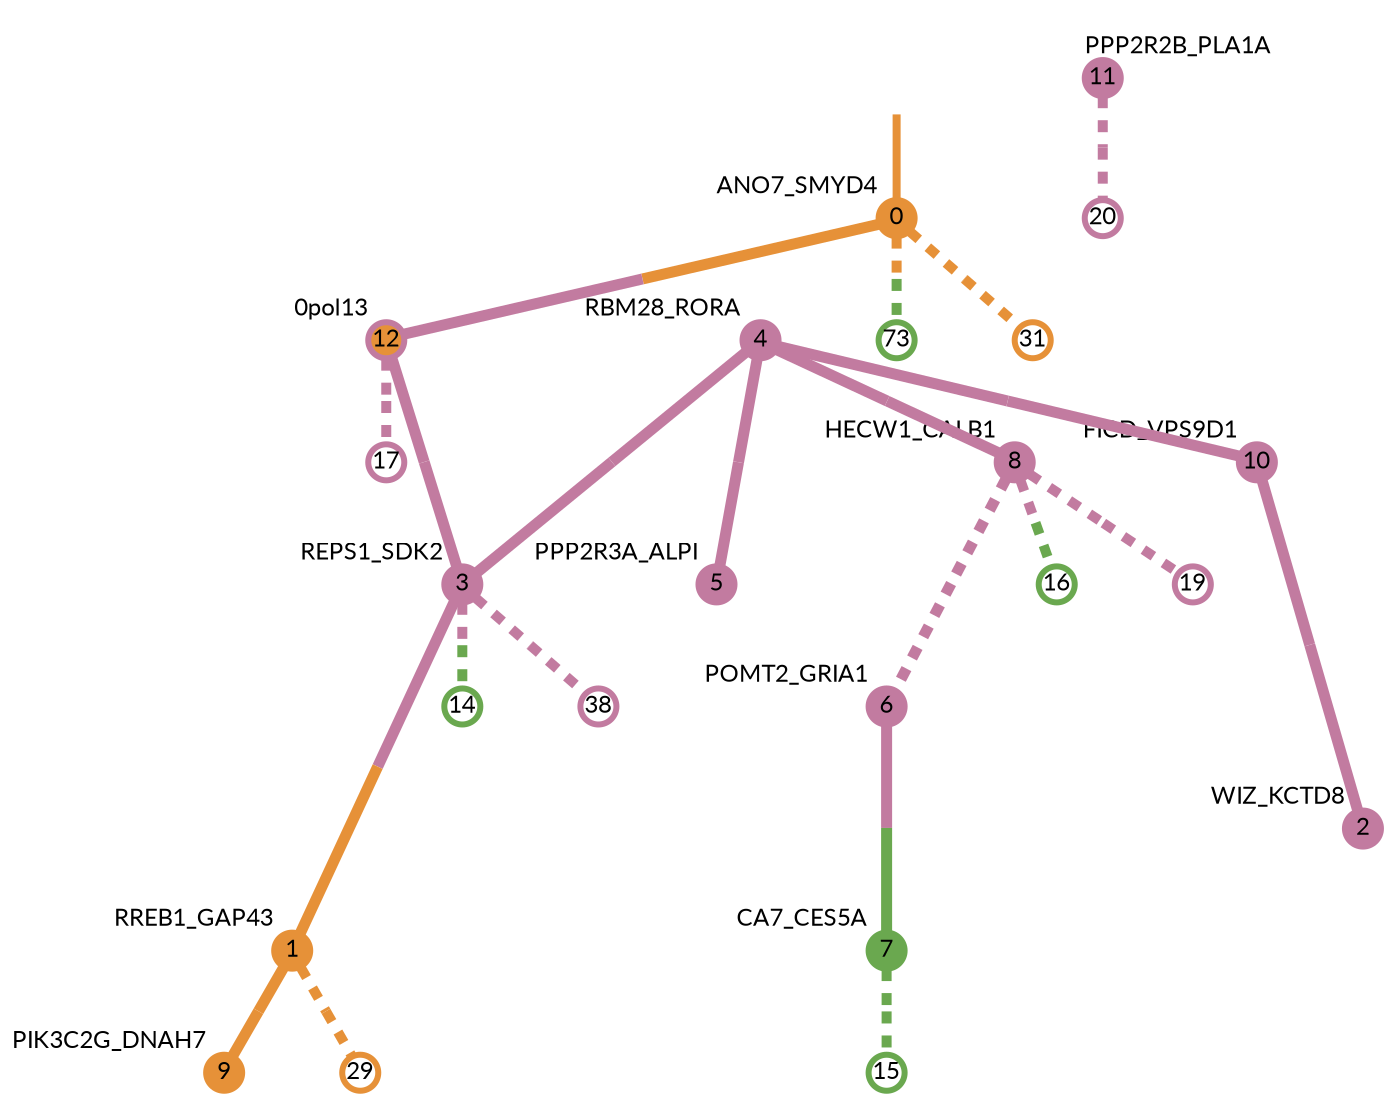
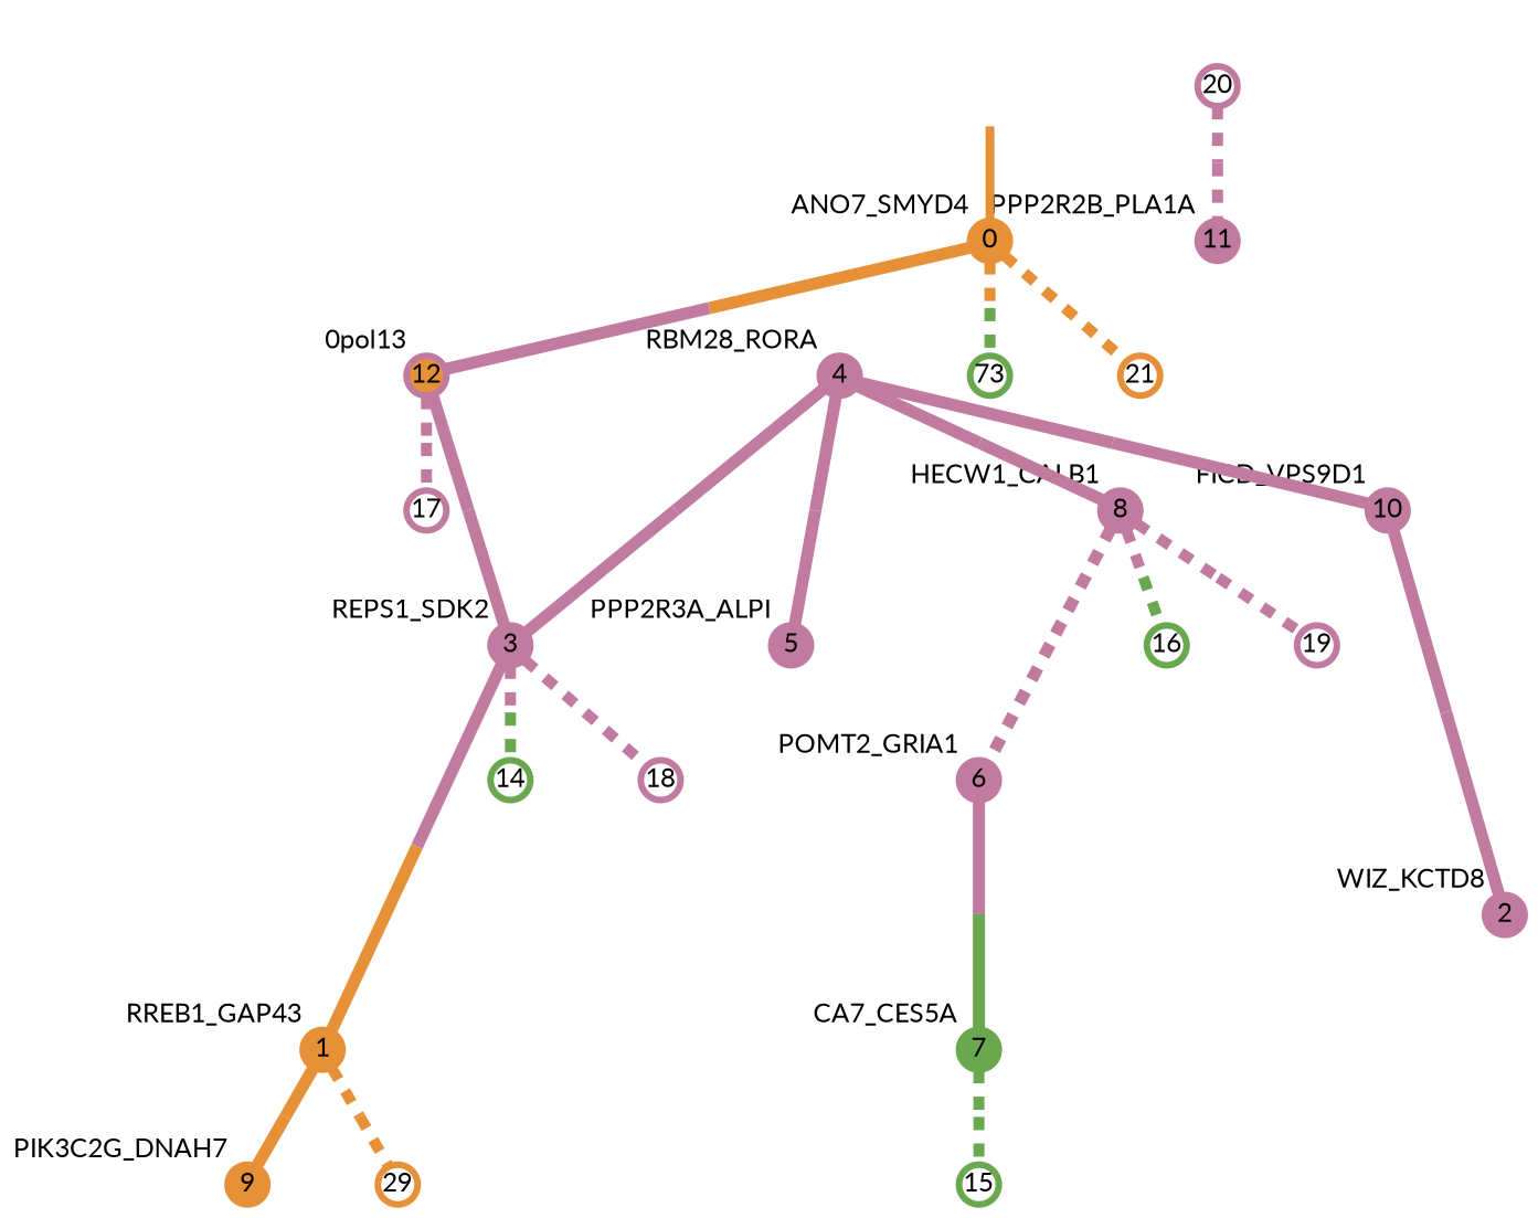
  strict digraph {
    forcelabels=true
    nodesep=0.7
    rankdir=TB
    ranksep=0.6
    splines=false
    node [color="#c27ba0ff" fillcolor="#c27ba0ff" fixedsize=true fontname=Lato fontsize="12pt" penwidth=3 shape=circle style=filled]
    edge [arrowsize=0 color="#c27ba0ff;0.5:#c27ba0ff" minlen=1.2173912525177002 penwidth=5.5 style=solid]
    0 [color="#e69138ff" fillcolor="#e69138ff" height=0.25 xlabel=ANO7_SMYD4]
    12 [fillcolor="#e69138ff" height=0.25 xlabel="0pol13"]
    n3 [color="#6aa84fff" fillcolor="#6aa84fff" height=0.25 label=73 style=solid]
-   21 [color="#e69138ff" fillcolor="#e69138ff" height=0.25 style=solid label=31]
+   21 [color="#e69138ff" fillcolor="#e69138ff" height=0.25 style=solid]
    3 [height=0.25 xlabel=REPS1_SDK2]
    17 [height=0.25 style=solid]
    1 [color="#e69138ff" fillcolor="#e69138ff" height=0.25 xlabel=RREB1_GAP43]
    14 [color="#6aa84fff" fillcolor="#6aa84fff" height=0.25 style=solid]
-   18 [height=0.25 style=solid label=38]
+   18 [height=0.25 style=solid]
    9 [color="#e69138ff" fillcolor="#e69138ff" height=0.25 xlabel=PIK3C2G_DNAH7]
    n11 [color="#e69138ff" fillcolor="#e69138ff" height=0.25 label=29 style=solid]
    4 [height=0.25 xlabel=RBM28_RORA]
    5 [height=0.25 xlabel=PPP2R3A_ALPI]
    8 [height=0.25 xlabel=HECW1_CALB1]
    10 [height=0.25 xlabel=FICD_VPS9D1]
    6 [height=0.25 xlabel=POMT2_GRIA1]
    16 [color="#6aa84fff" fillcolor="#6aa84fff" height=0.25 style=solid]
    19 [height=0.25 style=solid]
    2 [height=0.25 xlabel=WIZ_KCTD8]
    7 [color="#6aa84fff" fillcolor="#6aa84fff" height=0.25 xlabel=CA7_CES5A]
    15 [color="#6aa84fff" fillcolor="#6aa84fff" height=0.25 style=solid]
    11 [height=0.25 xlabel=PPP2R2B_PLA1A]
    20 [height=0.25 style=solid]
    normal [style=invis xlabel=ANO7_SMYD4 color="" fillcolor="" fixedsize="" fontname="" fontsize="" shape=""]
    0 -> 12 [color="#e69138ff;0.5:#c27ba0ff"]
    0 -> n3 [color="#e69138ff;0.5:#6aa84fff" penwidth=5 style=dashed]
    0 -> 21 [color="#e69138ff;0.5:#e69138ff" penwidth=5 style=dashed]
    12 -> 3 [minlen=2.7391304969787598]
    12 -> 17 [penwidth=5 style=dashed]
    3 -> 1 [color="#c27ba0ff;0.5:#e69138ff" minlen=3.0]
    3 -> 14 [color="#c27ba0ff;0.5:#6aa84fff" penwidth=5 style=dashed]
    3 -> 18 [penwidth=5 style=dashed]
    1 -> 9 [color="#e69138ff;0.5:#e69138ff" minlen=1.6086957454681396]
    1 -> n11 [color="#e69138ff;0.5:#e69138ff" penwidth=5 style=dashed]
    4 -> 3 [minlen=2.3043477535247803]
    4 -> 5 [minlen=2.13043475151062]
    4 -> 8 [minlen=1.6086957454681396]
    4 -> 10 [minlen=1.52173912525177]
    8 -> 6 [minlen=2.13043475151062 style=dashed]
    8 -> 16 [color="#c27ba0ff;0.5:#6aa84fff" penwidth=5 style=dashed]
    8 -> 19 [penwidth=5 style=dashed]
    10 -> 2 [minlen=3.0]
    6 -> 7 [color="#c27ba0ff;0.5:#6aa84fff" minlen=2.04347825050354]
    7 -> 15 [color="#6aa84fff;0.5:#6aa84fff" penwidth=5 style=dashed]
-   11 -> 20 [penwidth=5 style=dashed]
+   20 -> 11 [penwidth=5 style=dashed]
    normal -> 0 [color="#e69138ff" penwidth=4 minlen=""]
  }
